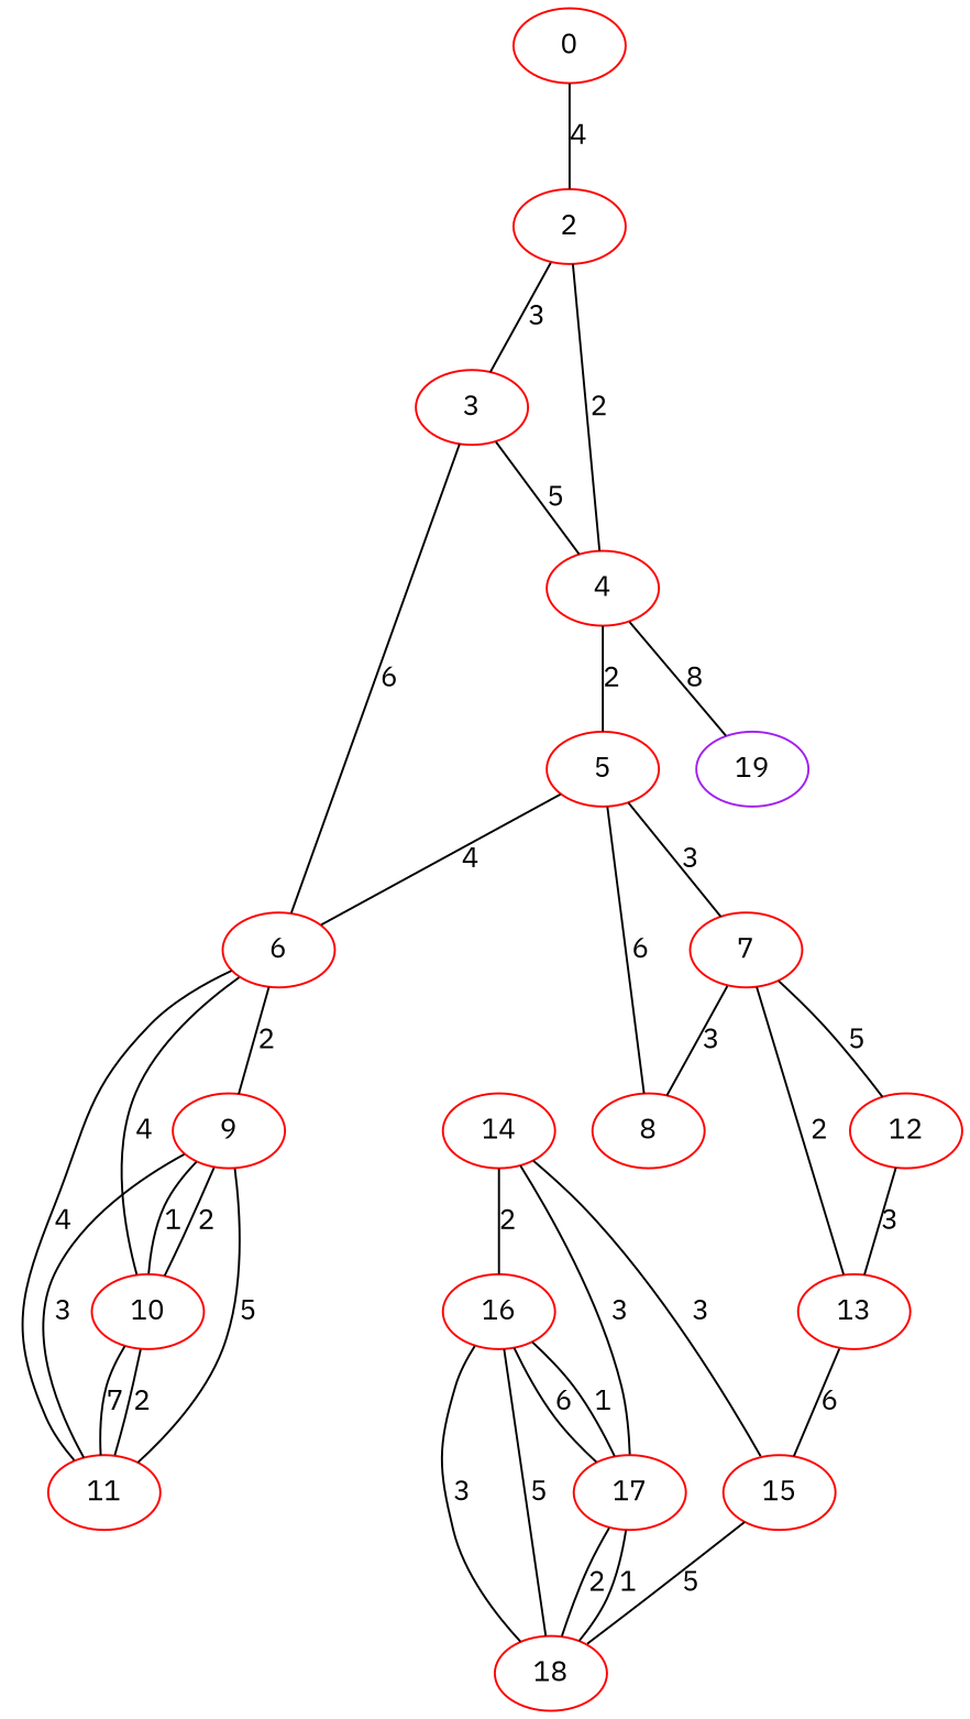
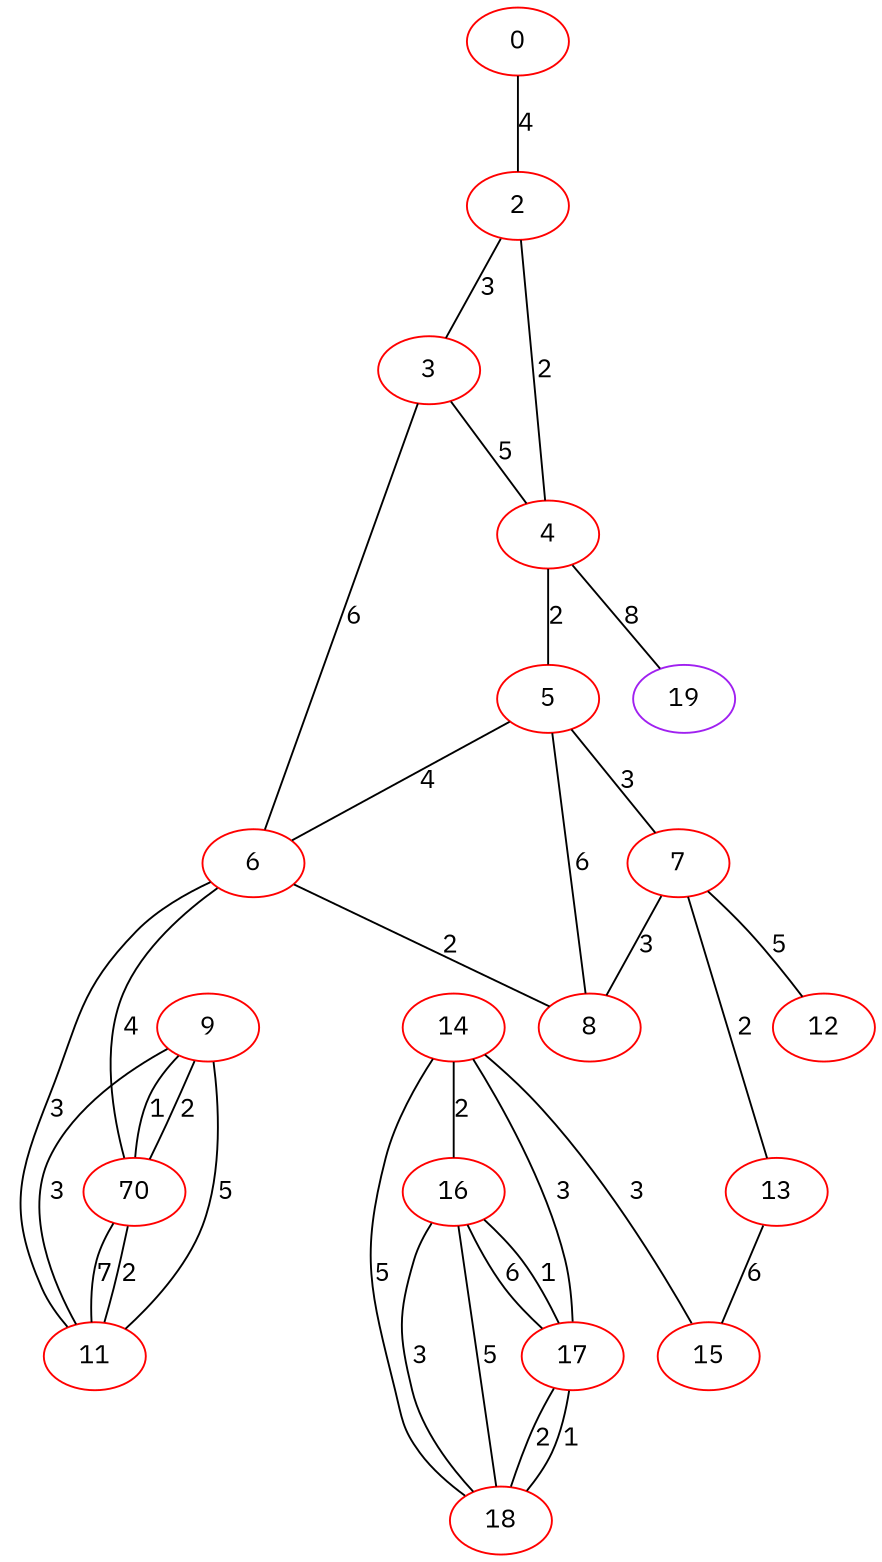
  graph {
    fontname="IBM Plex Sans"
    node [color=red fontname="IBM Plex Sans" weight=1]
    edge [fontname="IBM Plex Sans"]
    0
    2
    3
    4
    6
    5
    19 [color=purple weight=4]
    7
    8
    9
-   10
+   10 [label=70]
    11
    12
    13
    15
    14
    16
    17
    18
    0 -- 2 [label=4]
    2 -- 3 [label=3]
    2 -- 4 [label=2]
    3 -- 4 [label=5]
    3 -- 6 [label=6]
    4 -- 5 [label=2]
    4 -- 19 [label=8]
-   6 -- 9 [label=2]
+   6 -- 8 [label=2]
    6 -- 10 [label=4]
-   6 -- 11 [label=4]
+   6 -- 11 [label=3]
    5 -- 6 [label=4]
    5 -- 7 [label=3]
    5 -- 8 [label=6]
    7 -- 8 [label=3]
    7 -- 12 [label=5]
    7 -- 13 [label=2]
    9 -- 10 [label=1]
    9 -- 10 [label=2]
    9 -- 11 [label=3]
    9 -- 11 [label=5]
    10 -- 11 [label=2]
    10 -- 11 [label=7]
-   12 -- 13 [label=3]
    13 -- 15 [label=6]
    14 -- 15 [label=3]
    14 -- 16 [label=2]
    14 -- 17 [label=3]
-   15 -- 18 [label=5]
+   14 -- 18 [label=5]
    16 -- 17 [label=1]
    16 -- 17 [label=6]
    16 -- 18 [label=3]
    16 -- 18 [label=5]
    17 -- 18 [label=2]
    17 -- 18 [label=1]
  }
